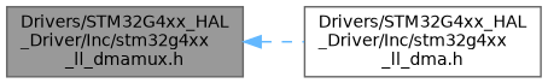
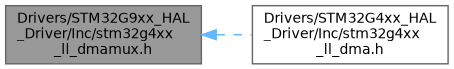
  digraph {
    rankdir=LR
    node [fontname=Helvetica fontsize=10 shape=box style=filled]
-   n1 [color=gray40 fillcolor=grey60 fontcolor=black height=0.2 label="Drivers/STM32G4xx_HAL\l_Driver/Inc/stm32g4xx\l_ll_dmamux.h" width=0.4]
+   n1 [color=gray40 fillcolor=grey60 fontcolor=black height=0.2 label="Drivers/STM32G9xx_HAL\l_Driver/Inc/stm32g4xx\l_ll_dmamux.h" width=0.4]
    n2 [color=grey40 fillcolor=white height=0.2 label="Drivers/STM32G4xx_HAL\l_Driver/Inc/stm32g4xx\l_ll_dma.h" width=0.4]
    n1 -> n2 [color=steelblue1 dir=back fontname=Helvetica fontsize=10 labelfontname=Helvetica labelfontsize=10 style=dashed]
  }
